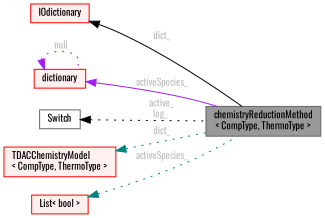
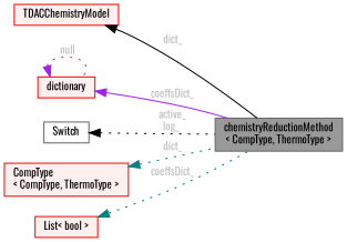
  digraph {
    fontname=Oswald
    rankdir=LR
    node [color=red fillcolor="#FFF0F0" fontname=Oswald fontsize=10 shape=box style=filled]
    edge [color=black dir=back fontcolor=grey fontname=Oswald fontsize=10 labelfontname=Helvetica labelfontsize=10 style=dotted]
    n1 [color=gray40 fillcolor=grey60 fontcolor=black height=0.2 label="chemistryReductionMethod\l\< CompType, ThermoType \>" width=0.4]
-   n2 [height=0.2 label=IOdictionary width=0.4]
+   n2 [height=0.2 label=TDACChemistryModel width=0.4]
    n3 [height=0.2 label=dictionary width=0.4]
    n4 [color=gray40 fillcolor=white height=0.2 label=Switch width=0.4]
-   n5 [height=0.2 label="TDACChemistryModel\l\< CompType, ThermoType \>" width=0.4]
+   n5 [height=0.2 label="CompType\l\< CompType, ThermoType \>" width=0.4]
    n6 [height=0.2 label="List\< bool \>" width=0.4]
    n2 -> n1 [label=" dict_" style=solid]
-   n3 -> n1 [color=purple label=" activeSpecies_" style=solid]
+   n3 -> n1 [color=purple label=" coeffsDict_" style=solid]
    n3 -> n3 [color=purple label=" null"]
    n4 -> n1 [label=" active_\nlog_"]
    n5 -> n1 [color=teal label=" dict_"]
-   n6 -> n1 [color=teal label=" activeSpecies_"]
+   n6 -> n1 [color=teal label=" coeffsDict_"]
  }
